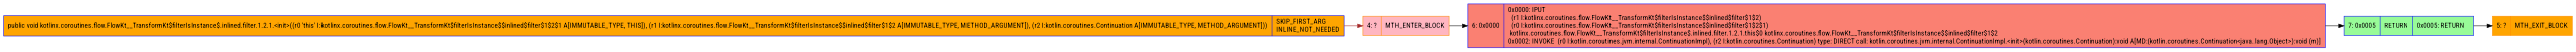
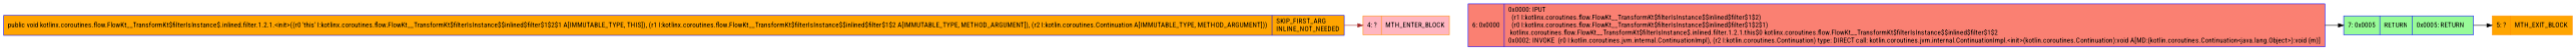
  digraph {
    fontname="Roboto Condensed"
    rankdir=LR
    node [color=blue fillcolor=orange fontname="Roboto Condensed" shape=record style=filled]
    edge [color=black fontname="Roboto Condensed"]
    n1 [color=darkorange fillcolor=lightpink label="{4\:\ ?|MTH_ENTER_BLOCK\l}"]
    n2 [fillcolor=salmon label="{6\:\ 0x0000|0x0000: IPUT  \l  (r1 I:kotlinx.coroutines.flow.FlowKt__TransformKt$filterIsInstance$$inlined$filter$1$2)\l  (r0 I:kotlinx.coroutines.flow.FlowKt__TransformKt$filterIsInstance$$inlined$filter$1$2$1)\l kotlinx.coroutines.flow.FlowKt__TransformKt$filterIsInstance$.inlined.filter.1.2.1.this$0 kotlinx.coroutines.flow.FlowKt__TransformKt$filterIsInstance$$inlined$filter$1$2 \l0x0002: INVOKE  (r0 I:kotlin.coroutines.jvm.internal.ContinuationImpl), (r2 I:kotlin.coroutines.Continuation) type: DIRECT call: kotlin.coroutines.jvm.internal.ContinuationImpl.\<init\>(kotlin.coroutines.Continuation):void A[MD:(kotlin.coroutines.Continuation\<java.lang.Object\>):void (m)]\l}"]
    n3 [fillcolor=palegreen label="{7\:\ 0x0005|RETURN\l|0x0005: RETURN   \l}"]
    n4 [color=darkorange label="{5\:\ ?|MTH_EXIT_BLOCK\l}"]
    n5 [label="{public void kotlinx.coroutines.flow.FlowKt__TransformKt$filterIsInstance$.inlined.filter.1.2.1.\<init\>((r0 'this' I:kotlinx.coroutines.flow.FlowKt__TransformKt$filterIsInstance$$inlined$filter$1$2$1 A[IMMUTABLE_TYPE, THIS]), (r1 I:kotlinx.coroutines.flow.FlowKt__TransformKt$filterIsInstance$$inlined$filter$1$2 A[IMMUTABLE_TYPE, METHOD_ARGUMENT]), (r2 I:kotlin.coroutines.Continuation A[IMMUTABLE_TYPE, METHOD_ARGUMENT]))  | SKIP_FIRST_ARG\lINLINE_NOT_NEEDED\l}"]
-   n1 -> n2
    n2 -> n3
    n3 -> n4
    n5 -> n1 [color=brown]
  }
